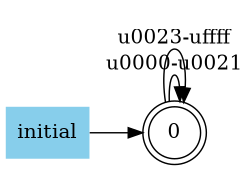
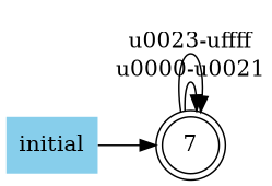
  digraph {
    rankdir=LR
    node [style=filled]
-   0 [shape=doublecircle fillcolor=white]
+   0 [shape=doublecircle fillcolor=white label=7]
    initial [shape=plaintext fillcolor=skyblue]
    0 -> 0 [label="\u0000-\u0021"]
    0 -> 0 [label="\u0023-\uffff"]
    initial -> 0
  }
